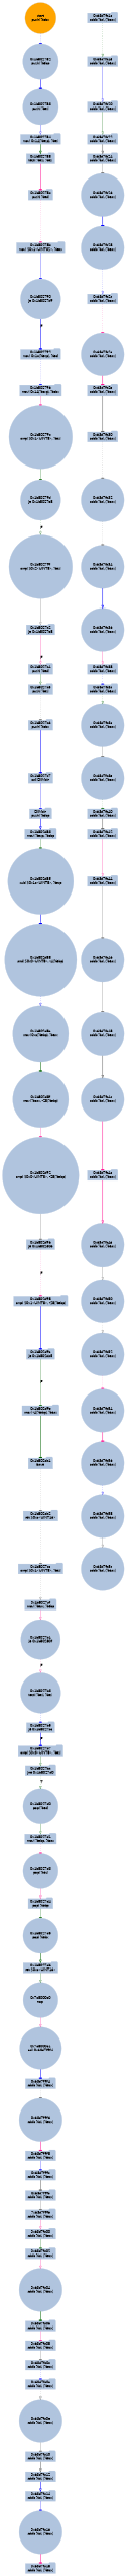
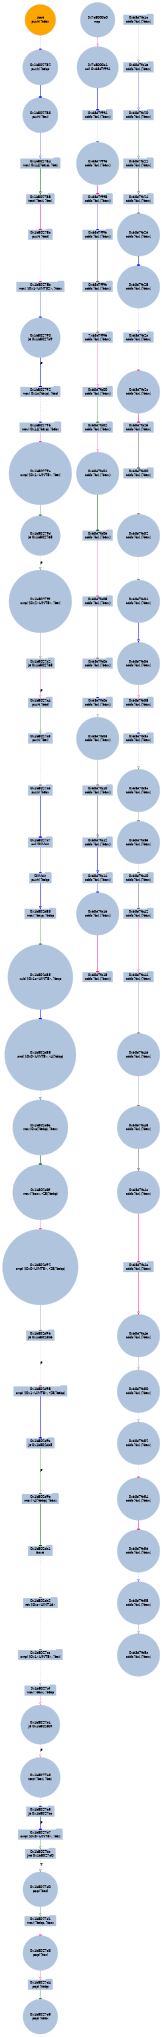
  digraph {
    fontname=Lato
    node [color=lightsteelblue fillcolor=lightsteelblue fontname=Lato shape=folder style=filled]
    edge [arrowhead=tee color=gray40 fontname=Lato style=solid]
    n1 [color=lightgrey fillcolor=orange label="start\npushl %ebx" shape=circle]
    n2 [label="0x1b802782\npushl %ebp" shape=circle]
    n3 [label="0x1b802783\npushl %esi" shape=circle]
    n4 [label="0x1b802784\nmovl 0x14(%esp), %esi"]
    n5 [label="0x1b802788\ntestl %esi, %esi"]
    n6 [label="0x1b80278a\npushl %edi"]
    n7 [label="0x1b80278b\nmovl $0x1<UINT32>, %eax"]
    n8 [label="0x1b802790\nje 0x1b8027d9" shape=circle]
    n9 [label="0x1b802792\nmovl 0x1c(%esp), %edi"]
    n10 [label="0x1b802796\nmovl 0x14(%esp), %ebx"]
    n11 [label="0x1b80279a\ncmpl $0x1<UINT8>, %esi" shape=circle]
    n12 [label="0x1b80279d\nje 0x1b8027e8" shape=circle]
    n13 [label="0x1b80279f\ncmpl $0x2<UINT8>, %esi" shape=circle]
    n14 [label="0x1b8027a2\nje 0x1b8027e8"]
    n15 [label="0x1b8027a4\npushl %edi"]
    n16 [label="0x1b8027a5\npushl %esi"]
    n17 [label="0x1b8027a6\npushl %ebx"]
    n18 [label="0x1b8027a7\ncall DllMain"]
    n19 [label="DllMain\npushl %ebp"]
    n20 [label="0x1b802d83\nmovl %esp, %ebp"]
    n21 [label="0x1b802d85\nsubl $0x1c<UINT8>, %esp" shape=circle]
    n22 [label="0x1b802d88\nandl $0x0<UINT8>, -4(%ebp)" shape=circle]
    n23 [label="0x1b802d8c\nmovl 0xc(%ebp), %eax" shape=circle]
    n24 [label="0x1b802d8f\nmovl %eax, -28(%ebp)" shape=circle]
    n25 [label="0x1b802d92\ncmpl $0x0<UINT8>, -28(%ebp)" shape=circle]
    n26 [label="0x1b802d96\nje 0x1b802e06"]
    n27 [label="0x1b802d98\ncmpl $0x1<UINT8>, -28(%ebp)"]
    n28 [label="0x1b802d9c\nje 0x1b802da5"]
    n29 [label="0x1b802d9e\nmovl -4(%ebp), %eax"]
    n30 [label="0x1b802da1\nleave "]
    n31 [label="0x1b802da2\nret $0xc<UINT16>"]
    n32 [label="0x1b8027ac\ncmpl $0x1<UINT8>, %esi"]
    n33 [label="0x1b8027af\nmovl %eax, %ebp"]
    n34 [label="0x1b8027b1\nje 0x1b80280f" shape=circle]
    n35 [label="0x1b8027b3\ntestl %esi, %esi" shape=circle]
    n36 [label="0x1b8027b5\nje 0x1b8027bc"]
    n37 [label="0x1b8027b7\ncmpl $0x3<UINT8>, %esi"]
    n38 [label="0x1b8027ba\njne 0x1b8027d0"]
    n39 [label="0x1b8027d0\npopl %edi" shape=circle]
    n40 [label="0x1b8027d1\nmovl %ebp, %eax"]
    n41 [label="0x1b8027d3\npopl %esi" shape=circle]
    n42 [label="0x1b8027d4\npopl %ebp"]
    n43 [label="0x1b8027d5\npopl %ebx" shape=circle]
-   n44 [label="0x1b8027d6\nret $0xc<UINT16>"]
    n45 [label="0x7c8000c0\nnop " shape=circle]
    n46 [label="0x7c8000c1\ncall 0x63d7f9f4" shape=circle]
    n47 [label="0x63d7f9f4\naddb %al, (%eax)"]
    n48 [label="0x63d7f9f6\naddb %al, (%eax)" shape=circle]
    n49 [label="0x63d7f9f8\naddb %al, (%eax)"]
    n50 [label="0x63d7f9fa\naddb %al, (%eax)"]
    n51 [label="0x63d7f9fc\naddb %al, (%eax)"]
    n52 [label="7x63d7f9fe\naddb %al, (%eax)"]
    n53 [label="0x63d7fa00\naddb %al, (%eax)"]
    n54 [label="0x63d7fa02\naddb %al, (%eax)"]
    n55 [label="0x63d7fa04\naddb %al, (%eax)" shape=circle]
    n56 [label="0x63d7fa06\naddb %al, (%eax)"]
    n57 [label="0x63d7fa08\naddb %al, (%eax)"]
    n58 [label="0x63d7fa0a\naddb %al, (%eax)"]
    n59 [label="0x63d7fa0c\naddb %al, (%eax)"]
    n60 [label="0x63d7fa0e\naddb %al, (%eax)" shape=circle]
    n61 [label="0x63d7fa10\naddb %al, (%eax)"]
    n62 [label="0x63d7fa12\naddb %al, (%eax)"]
    n63 [label="0x63d7fa14\naddb %al, (%eax)"]
    n64 [label="0x63d7fa16\naddb %al, (%eax)" shape=circle]
    n65 [label="0x63d7fa18\naddb %al, (%eax)"]
    n66 [label="0x63d7fa1c\naddb %al, (%eax)"]
    n67 [label="0x63d7fa1e\naddb %al, (%eax)"]
    n68 [label="0x63d7fa20\naddb %al, (%eax)"]
    n69 [label="0x63d7fa22\naddb %al, (%eax)"]
    n70 [label="0x63d7fa24\naddb %al, (%eax)"]
    n71 [label="0x63d7fa26\naddb %al, (%eax)" shape=circle]
    n72 [label="0x63d7fa28\naddb %al, (%eax)" shape=circle]
    n73 [label="0x63d7fa2a\naddb %al, (%eax)"]
    n74 [label="0x63d7fa2c\naddb %al, (%eax)" shape=circle]
    n75 [label="0x63d7fa2e\naddb %al, (%eax)"]
    n76 [label="0x63d7fa30\naddb %al, (%eax)"]
    n77 [label="0x63d7fa32\naddb %al, (%eax)" shape=circle]
    n78 [label="0x63d7fa34\naddb %al, (%eax)" shape=circle]
    n79 [label="0x63d7fa36\naddb %al, (%eax)" shape=circle]
    n80 [label="0x63d7fa38\naddb %al, (%eax)"]
    n81 [label="0x63d7fa3a\naddb %al, (%eax)"]
    n82 [label="0x63d7fa3c\naddb %al, (%eax)" shape=circle]
    n83 [label="0x63d7fa3e\naddb %al, (%eax)" shape=circle]
    n84 [label="0x63d7fa40\naddb %al, (%eax)"]
    n85 [label="0x63d7fa42\naddb %al, (%eax)"]
    n86 [label="0x63d7fa44\naddb %al, (%eax)"]
    n87 [label="0x63d7fa46\naddb %al, (%eax)" shape=circle]
    n88 [label="0x63d7fa48\naddb %al, (%eax)" shape=circle]
    n89 [label="0x63d7fa4a\naddb %al, (%eax)" shape=circle]
    n90 [label="0x63d7fa4c\naddb %al, (%eax)"]
    n91 [label="0x63d7fa4e\naddb %al, (%eax)" shape=circle]
    n92 [label="0x63d7fa50\naddb %al, (%eax)" shape=circle]
    n93 [label="0x63d7fa52\naddb %al, (%eax)" shape=circle]
    n94 [label="0x63d7fa54\naddb %al, (%eax)" shape=circle]
    n95 [label="0x63d7fa56\naddb %al, (%eax)" shape=circle]
    n96 [label="0x63d7fa58\naddb %al, (%eax)" shape=circle]
    n97 [label="0x63d7fa5a\naddb %al, (%eax)" shape=circle]
    n1 -> n2 [color=blue style=dotted]
    n2 -> n3 [color=blue style=bold]
    n3 -> n4 [arrowhead=onormal color=blue]
    n4 -> n5 [arrowhead=onormal color=darkgreen style=bold]
    n5 -> n6 [color=deeppink style=bold]
    n6 -> n7 [color=deeppink style=dotted]
    n7 -> n8 [color=blue]
    n8 -> n9 [color=blue label=F style=bold]
    n9 -> n10 [color=blue style=dotted]
    n10 -> n11 [color=deeppink]
    n11 -> n12 [color=darkgreen]
    n12 -> n13 [arrowhead=onormal color=darkgreen label=F style=dotted]
    n13 -> n14 [arrowhead=onormal]
    n14 -> n15 [arrowhead=onormal color=deeppink label=F]
    n15 -> n16 [arrowhead=onormal color=darkgreen]
    n16 -> n17 [style=dotted]
    n17 -> n18 [color=blue style=bold]
    n18 -> n19 [color=blue]
    n19 -> n20 [arrowhead=onormal color=blue style=bold]
    n20 -> n21 [color=darkgreen]
    n21 -> n22 [color=blue style=bold]
    n22 -> n23 [arrowhead=onormal color=blue style=dotted]
    n23 -> n24 [color=darkgreen style=bold]
    n24 -> n25 [color=deeppink]
    n25 -> n26
    n26 -> n27 [color=deeppink label=F style=dotted]
    n27 -> n28 [color=blue style=bold]
    n28 -> n29 [color=darkgreen label=F]
    n29 -> n30 [color=darkgreen style=bold]
    n30 -> n31 [style=dotted]
    n31 -> n32 [style=dotted]
    n32 -> n33 [arrowhead=onormal style=dotted]
    n33 -> n34 [arrowhead=onormal color=deeppink]
    n34 -> n35 [arrowhead=onormal color=deeppink label=F style=dotted]
    n35 -> n36 [color=blue style=dotted]
    n36 -> n37 [color=blue label=F style=bold]
    n37 -> n38 [arrowhead=onormal color=darkgreen]
    n38 -> n39 [arrowhead=onormal color=darkgreen label=T style=dotted]
    n39 -> n40 [arrowhead=onormal color=darkgreen]
    n40 -> n41 [color=deeppink style=dotted]
    n41 -> n42 [arrowhead=onormal color=deeppink]
    n42 -> n43 [color=darkgreen]
-   n43 -> n44 [arrowhead=onormal color=darkgreen style=bold]
-   n44 -> n45 [arrowhead=onormal color=darkgreen]
    n45 -> n46 [arrowhead=onormal color=deeppink]
    n46 -> n47 [color=blue style=bold]
    n47 -> n48 [style=dotted]
    n48 -> n49 [color=deeppink style=bold]
    n49 -> n50 [color=blue]
    n50 -> n51 [style=bold]
    n51 -> n52
    n52 -> n53 [arrowhead=onormal color=deeppink]
    n53 -> n54 [color=darkgreen]
    n54 -> n55 [arrowhead=onormal color=deeppink]
    n55 -> n56 [color=darkgreen style=bold]
    n56 -> n57 [color=deeppink]
    n57 -> n58
    n58 -> n59 [color=blue style=dotted]
    n59 -> n60 [arrowhead=onormal style=dotted]
    n60 -> n61
    n61 -> n62 [arrowhead=onormal style=bold]
    n62 -> n63 [arrowhead=onormal color=blue style=bold]
    n63 -> n64 [color=blue]
    n64 -> n65 [color=deeppink style=bold]
    n66 -> n67 [arrowhead=onormal color=darkgreen style=dotted]
    n67 -> n68 [arrowhead=onormal color=blue]
    n68 -> n69 [arrowhead=onormal color=darkgreen]
    n69 -> n70 [arrowhead=onormal style=bold]
    n70 -> n71
    n71 -> n72 [color=blue style=bold]
    n72 -> n73 [arrowhead=onormal color=blue style=dotted]
    n73 -> n74 [color=deeppink style=dotted]
    n74 -> n75 [color=deeppink style=bold]
    n75 -> n76 [style=bold]
    n76 -> n77 [style=dotted]
    n77 -> n78 [style=dotted]
    n78 -> n79 [arrowhead=onormal color=blue style=bold]
    n79 -> n80 [arrowhead=onormal color=deeppink]
    n80 -> n81 [color=blue style=dotted]
    n81 -> n82 [arrowhead=onormal color=darkgreen style=dotted]
    n82 -> n83
    n83 -> n84 [color=darkgreen style=dotted]
    n84 -> n85 [style=bold]
    n85 -> n86 [arrowhead=onormal color=deeppink]
    n86 -> n87
    n87 -> n88
    n88 -> n89 [arrowhead=onormal style=bold]
    n89 -> n90 [color=deeppink style=bold]
    n90 -> n91 [arrowhead=onormal color=deeppink style=bold]
    n91 -> n92 [arrowhead=onormal]
    n92 -> n93 [arrowhead=onormal style=dotted]
    n93 -> n94 [color=deeppink style=dotted]
    n94 -> n95 [color=deeppink style=bold]
    n95 -> n96 [arrowhead=onormal color=blue style=dotted]
    n96 -> n97 [arrowhead=onormal]
  }
